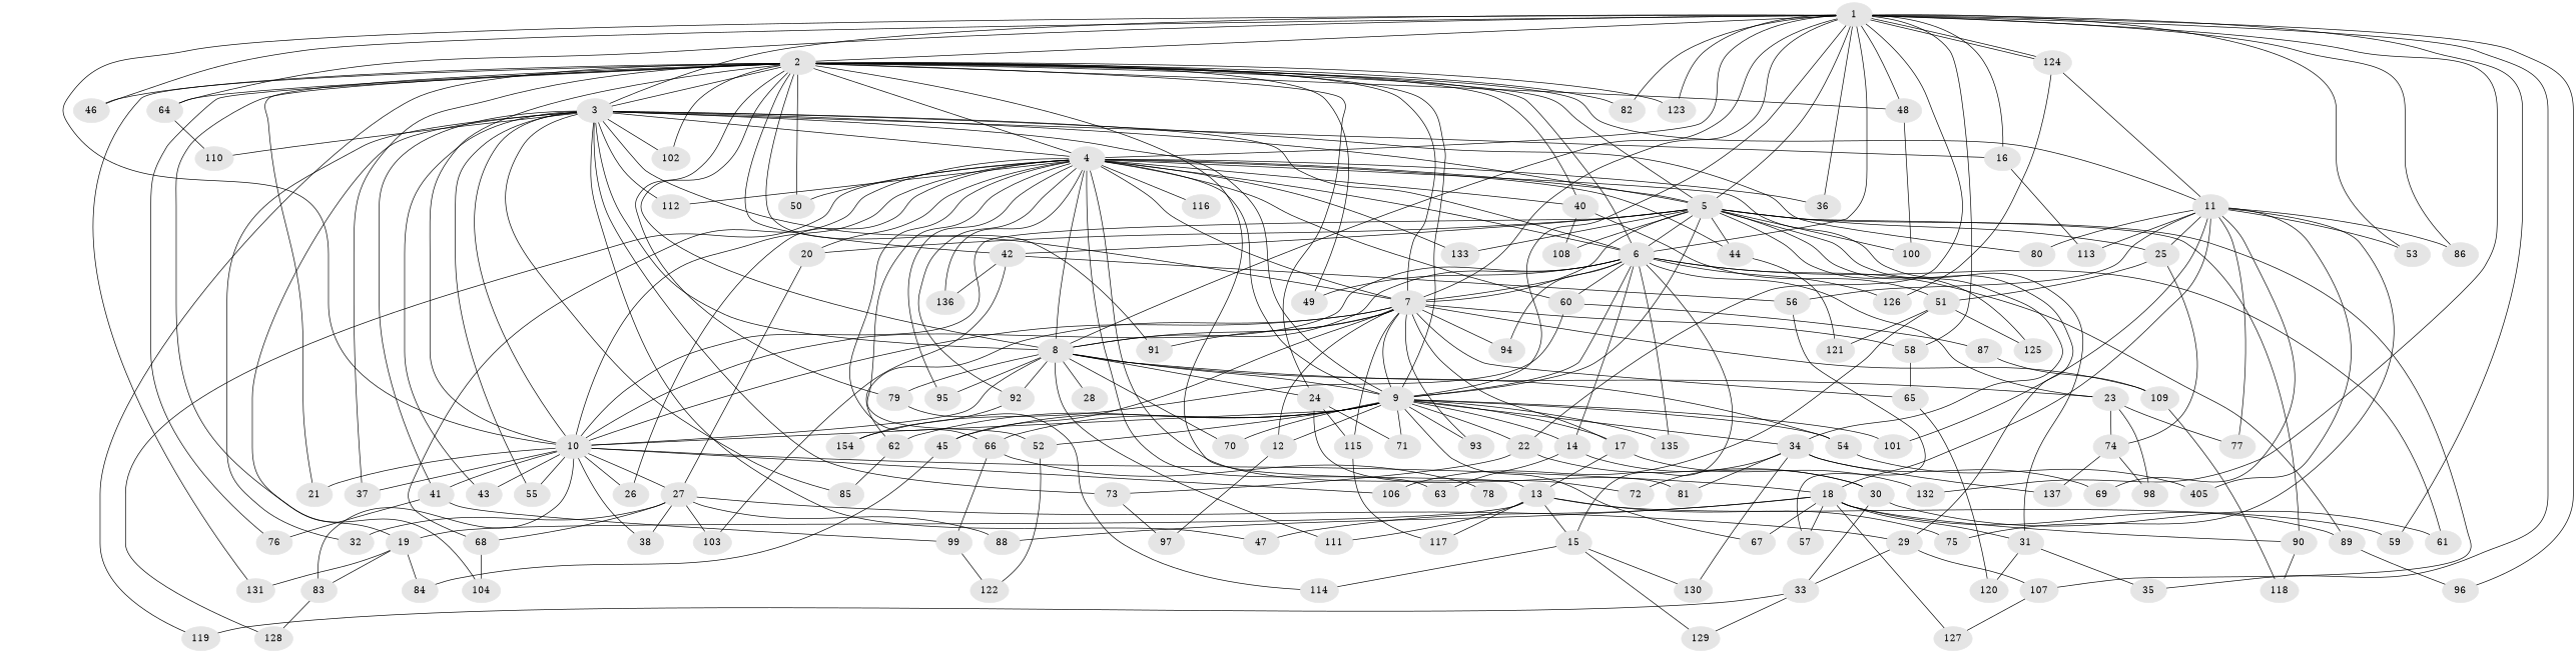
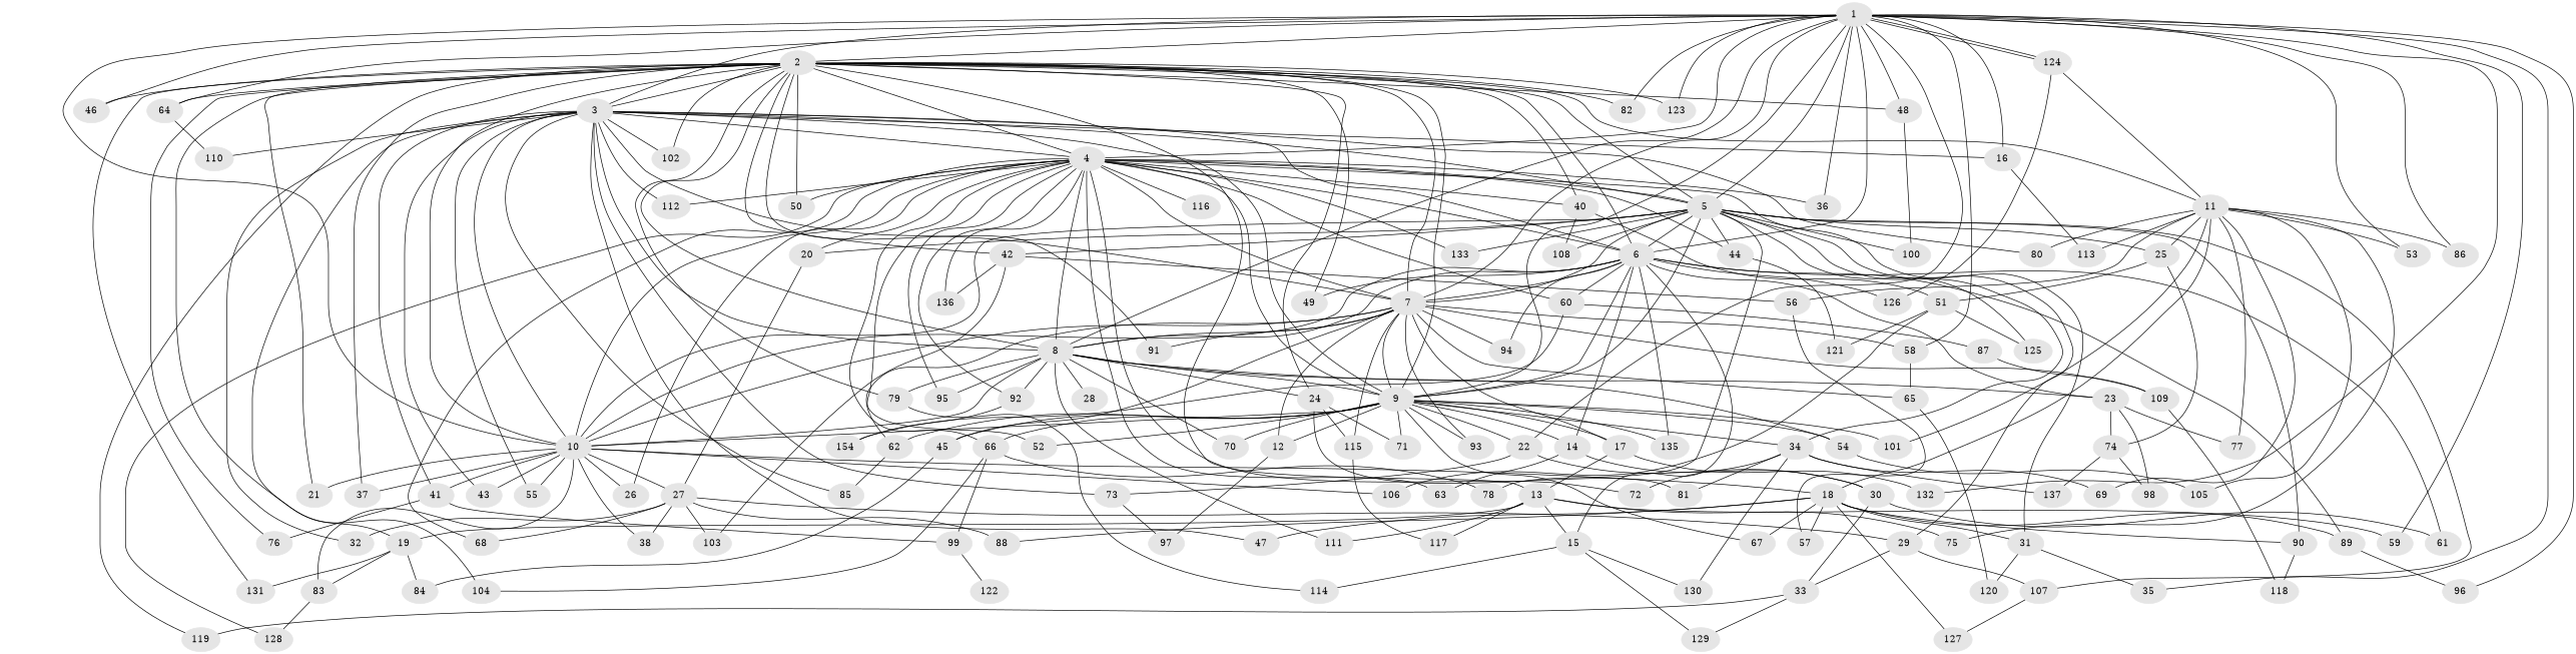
  graph {
    node [color=gray90 style=filled]
    1
    2
    3
    4
    5
    6
    7
    8
    9
    10
    16
    22
    35
    36
    46
    48
    53
    58
    59
    64
    82
    86
    96
    123
    124
    132
    11
    13
    21
    24
    37
    40
    42
    49
    50
    76
    79
    91
    102
    104
    119
    131
    19
    32
    41
    43
    47
    55
    73
    80
    85
    110
    112
    20
    26
    31
    44
    52
    60
    63
    66
    68
    72
    92
    95
    116
    128
    133
    136
    25
    29
    34
    78
    90
    100
    107
    108
    125
    14
    15
    23
    61
    89
    94
    126
    135
    12
    17
    45
    62
    65
    93
    109
    115
    28
    54
    70
    111
    67
    71
    101
    18
    27
    38
    83
    106
    113
    30
    56
    69
    75
    77
-   105 [label=405]
+   105
    117
    81
    51
    103
    114
    84
    99
    97
    120
    121
    122
    87
    n126 [label=154]
    74
    33
    130
    137
    118
    127
    129
    98
    57
    88
    1 -- 2
    1 -- 3
    1 -- 4
    1 -- 5
    1 -- 6
    1 -- 7
    1 -- 8
    1 -- 9
    1 -- 10
    1 -- 16
    1 -- 22
    1 -- 35
    1 -- 36
    1 -- 46
    1 -- 48
    1 -- 53
    1 -- 58
    1 -- 59
    1 -- 64
    1 -- 82
    1 -- 86
    1 -- 96
    1 -- 123
    1 -- 124
    1 -- 124
    1 -- 132
    2 -- 3
    2 -- 4
    2 -- 5
    2 -- 6
    2 -- 7
    2 -- 8
    2 -- 9
    2 -- 10
    2 -- 46
    2 -- 48
    2 -- 64
    2 -- 82
    2 -- 123
    2 -- 11
    2 -- 13
    2 -- 21
    2 -- 24
    2 -- 37
    2 -- 40
    2 -- 42
    2 -- 49
    2 -- 50
    2 -- 76
    2 -- 79
    2 -- 91
    2 -- 102
    2 -- 104
    2 -- 119
    2 -- 131
    3 -- 4
    3 -- 5
    3 -- 6
    3 -- 7
    3 -- 8
    3 -- 9
    3 -- 10
    3 -- 16
    3 -- 102
    3 -- 19
    3 -- 32
    3 -- 41
    3 -- 43
    3 -- 47
    3 -- 55
    3 -- 73
    3 -- 80
    3 -- 85
    3 -- 110
    3 -- 112
    4 -- 5
    4 -- 6
    4 -- 7
    4 -- 8
    4 -- 9
    4 -- 10
    4 -- 36
    4 -- 40
    4 -- 50
    4 -- 112
    4 -- 20
    4 -- 26
    4 -- 31
    4 -- 44
    4 -- 52
    4 -- 60
    4 -- 63
    4 -- 66
    4 -- 68
    4 -- 72
    4 -- 92
    4 -- 95
    4 -- 116
    4 -- 128
    4 -- 133
    4 -- 136
    5 -- 6
    5 -- 7
    5 -- 9
    5 -- 10
    5 -- 42
    5 -- 20
    5 -- 44
    5 -- 133
    5 -- 25
    5 -- 29
    5 -- 34
+   5 -- 78
    5 -- 90
    5 -- 100
    5 -- 107
    5 -- 108
    5 -- 125
    6 -- 7
    6 -- 8
    6 -- 9
    6 -- 10
    6 -- 49
    6 -- 60
    6 -- 14
    6 -- 15
    6 -- 23
    6 -- 61
    6 -- 89
    6 -- 94
    6 -- 126
    6 -- 135
    7 -- 8
    7 -- 9
    7 -- 10
    7 -- 58
    7 -- 91
    7 -- 94
    7 -- 12
    7 -- 17
    7 -- 45
    7 -- 62
    7 -- 65
    7 -- 93
    7 -- 109
    7 -- 115
    8 -- 9
    8 -- 10
    8 -- 24
    8 -- 79
    8 -- 92
    8 -- 95
    8 -- 23
    8 -- 28
    8 -- 54
    8 -- 70
    8 -- 111
    9 -- 10
    9 -- 22
    9 -- 52
    9 -- 66
    9 -- 34
    9 -- 14
    9 -- 135
    9 -- 12
    9 -- 17
    9 -- 45
    9 -- 62
    9 -- 93
    9 -- 54
    9 -- 70
    9 -- 67
    9 -- 71
    9 -- 101
    10 -- 21
    10 -- 37
    10 -- 41
    10 -- 43
    10 -- 55
    10 -- 26
    10 -- 18
    10 -- 27
    10 -- 38
    10 -- 83
    10 -- 106
    16 -- 113
    22 -- 73
    22 -- 30
    48 -- 100
    58 -- 65
    64 -- 110
    124 -- 11
    124 -- 126
    11 -- 53
    11 -- 86
    11 -- 80
    11 -- 25
    11 -- 101
    11 -- 18
    11 -- 113
    11 -- 56
    11 -- 69
    11 -- 75
    11 -- 77
    11 -- 105
    13 -- 59
    13 -- 19
    13 -- 15
    13 -- 111
    13 -- 75
    13 -- 117
    24 -- 115
    24 -- 71
    24 -- 81
    40 -- 108
    40 -- 51
    42 -- 136
    42 -- 56
    42 -- 103
    79 -- 114
    19 -- 131
    19 -- 83
    19 -- 84
    41 -- 76
    41 -- 99
    73 -- 97
    20 -- 27
    31 -- 35
    31 -- 120
    44 -- 121
-   52 -- 122
    60 -- 87
    60 -- n126
-   68 -- 104
+   66 -- 104
    66 -- 78
    66 -- 99
    92 -- n126
    25 -- 51
    25 -- 74
    29 -- 107
    29 -- 33
    34 -- 72
    34 -- 69
    34 -- 81
    34 -- 130
    34 -- 137
    90 -- 118
    107 -- 127
    14 -- 63
    14 -- 30
    15 -- 114
    15 -- 130
    15 -- 129
    23 -- 77
    23 -- 74
    23 -- 98
    89 -- 96
    12 -- 97
    17 -- 132
    17 -- 13
    45 -- 84
    62 -- 85
    65 -- 120
    109 -- 118
    115 -- 117
    54 -- 105
    18 -- 47
    18 -- 31
    18 -- 90
    18 -- 89
    18 -- 67
    18 -- 127
    18 -- 57
    18 -- 88
    27 -- 32
    27 -- 68
    27 -- 29
    27 -- 38
    27 -- 103
    27 -- 88
    83 -- 128
    30 -- 61
    30 -- 33
    56 -- 57
    51 -- 125
    51 -- 106
    51 -- 121
    99 -- 122
    87 -- 109
    74 -- 137
    74 -- 98
    33 -- 119
    33 -- 129
  }
